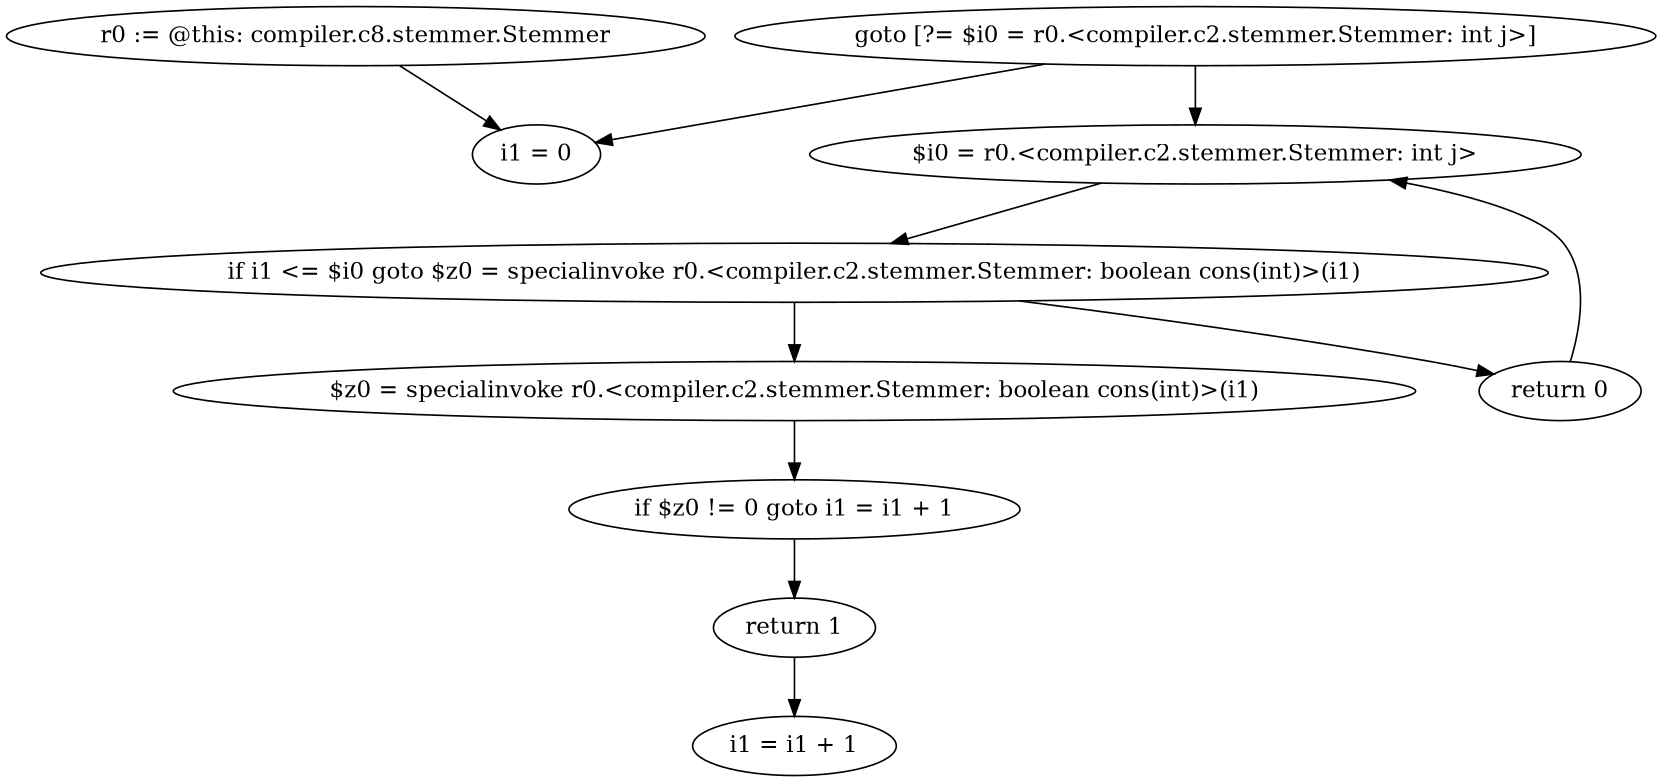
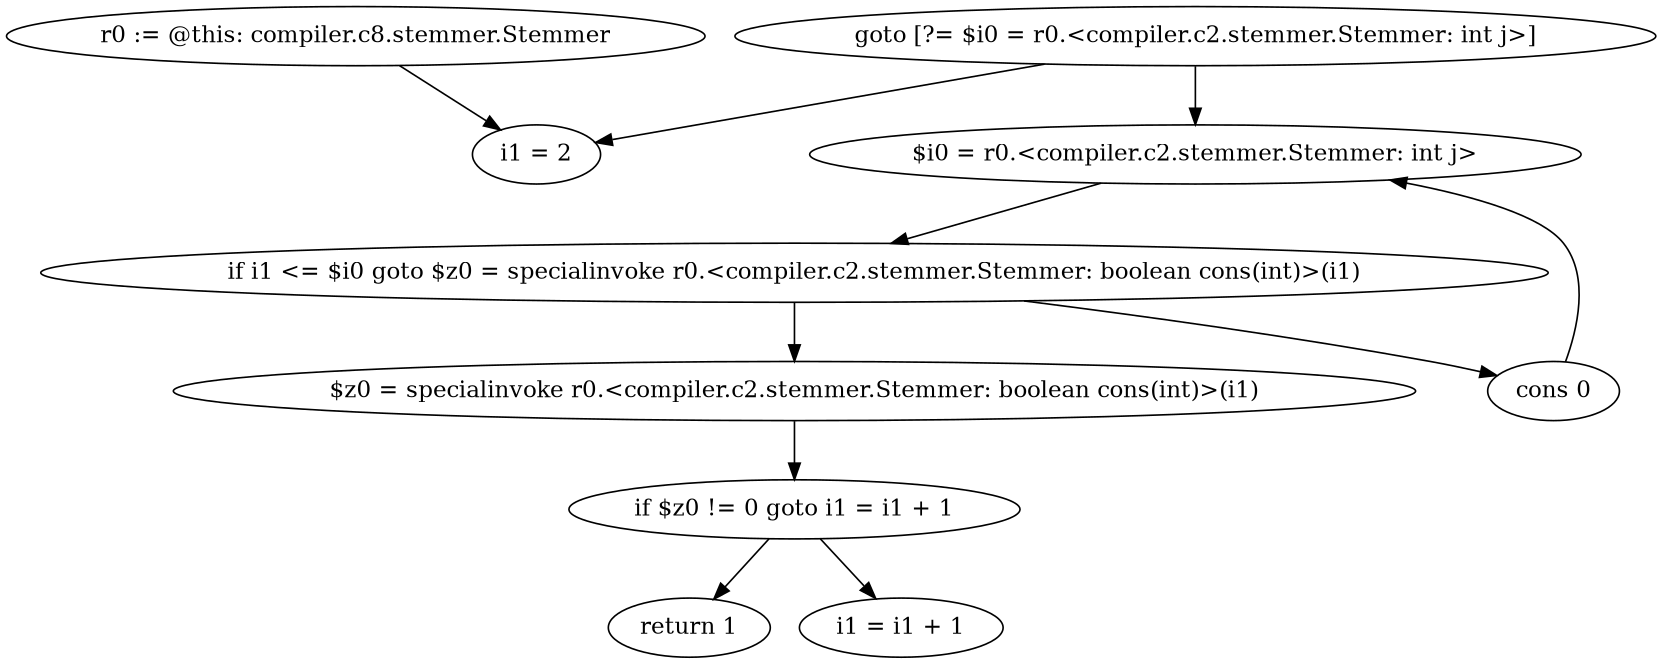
  digraph {
    n1 [label="r0 := @this: compiler.c8.stemmer.Stemmer"]
-   "i1 = 0"
+   "i1 = 0" [label="i1 = 2"]
    "goto [?= $i0 = r0.<compiler.c2.stemmer.Stemmer: int j>]"
    "$i0 = r0.<compiler.c2.stemmer.Stemmer: int j>"
    "if i1 <= $i0 goto $z0 = specialinvoke r0.<compiler.c2.stemmer.Stemmer: boolean cons(int)>(i1)"
    "$z0 = specialinvoke r0.<compiler.c2.stemmer.Stemmer: boolean cons(int)>(i1)"
    "if $z0 != 0 goto i1 = i1 + 1"
    "return 1"
    "i1 = i1 + 1"
-   "return 0"
+   "return 0" [label="cons 0"]
    n1 -> "i1 = 0"
    "goto [?= $i0 = r0.<compiler.c2.stemmer.Stemmer: int j>]" -> "i1 = 0"
    "goto [?= $i0 = r0.<compiler.c2.stemmer.Stemmer: int j>]" -> "$i0 = r0.<compiler.c2.stemmer.Stemmer: int j>"
    "$i0 = r0.<compiler.c2.stemmer.Stemmer: int j>" -> "if i1 <= $i0 goto $z0 = specialinvoke r0.<compiler.c2.stemmer.Stemmer: boolean cons(int)>(i1)"
    "if i1 <= $i0 goto $z0 = specialinvoke r0.<compiler.c2.stemmer.Stemmer: boolean cons(int)>(i1)" -> "$z0 = specialinvoke r0.<compiler.c2.stemmer.Stemmer: boolean cons(int)>(i1)"
    "if i1 <= $i0 goto $z0 = specialinvoke r0.<compiler.c2.stemmer.Stemmer: boolean cons(int)>(i1)" -> "return 0"
    "$z0 = specialinvoke r0.<compiler.c2.stemmer.Stemmer: boolean cons(int)>(i1)" -> "if $z0 != 0 goto i1 = i1 + 1"
    "if $z0 != 0 goto i1 = i1 + 1" -> "return 1"
-   "return 1" -> "i1 = i1 + 1"
+   "if $z0 != 0 goto i1 = i1 + 1" -> "i1 = i1 + 1"
    "return 0" -> "$i0 = r0.<compiler.c2.stemmer.Stemmer: int j>"
  }
